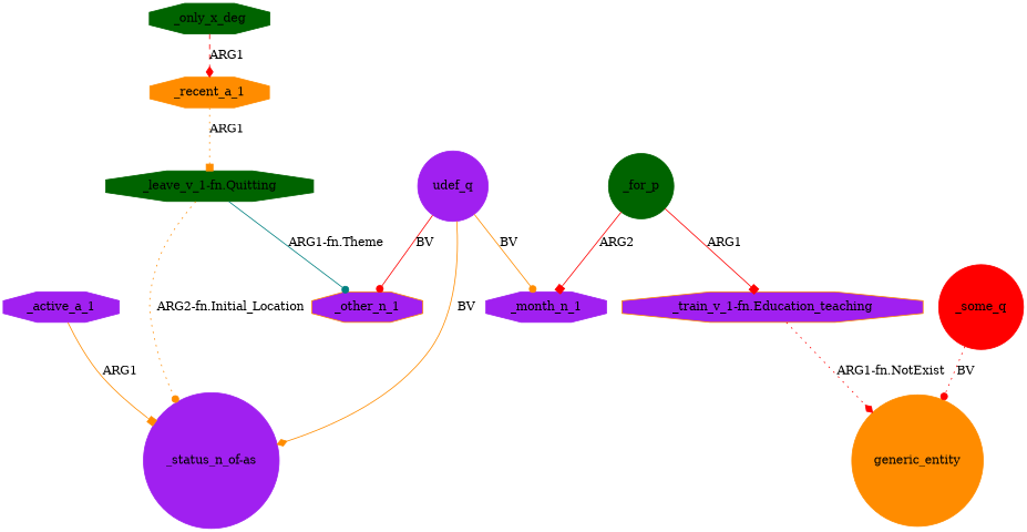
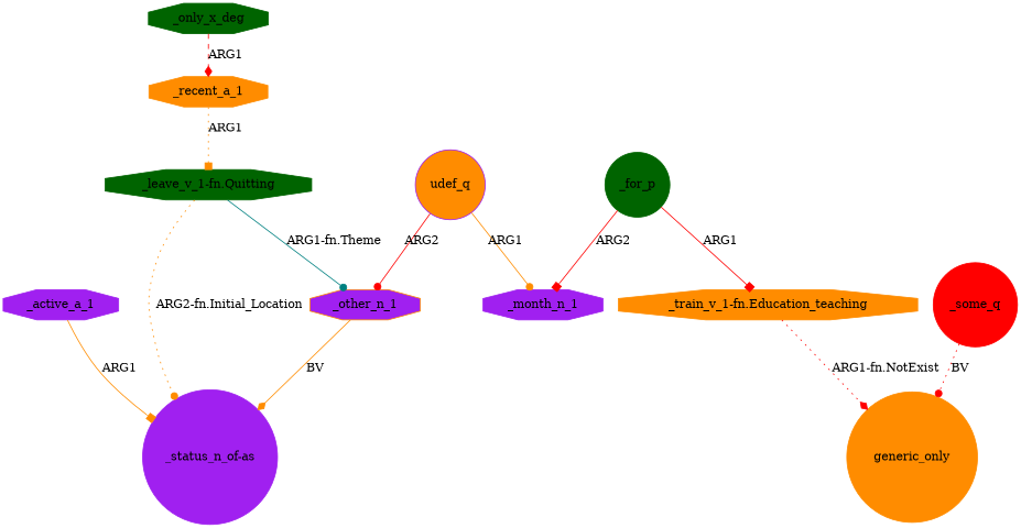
  digraph {
    node [color=purple shape=octagon style=filled]
    edge [arrowhead=dot color=red style=solid]
    _for_p [color=darkgreen shape=circle]
    _month_n_1
-   "_train_v_1-fn.Education_teaching" [color=darkorange fillcolor=purple]
-   generic_entity [color=darkorange shape=circle]
+   "_train_v_1-fn.Education_teaching" [color=darkorange]
+   generic_entity [color=darkorange shape=circle label=generic_only]
    "_leave_v_1-fn.Quitting" [color=darkgreen]
    _other_n_1 [color=darkorange fillcolor=purple]
    "_status_n_of-as" [shape=circle]
    _only_x_deg [color=darkgreen]
    _recent_a_1 [color=darkorange]
    _active_a_1
-   udef_q [shape=circle]
+   udef_q [shape=circle fillcolor=darkorange]
    _some_q [color=red shape=circle]
    _for_p -> _month_n_1 [arrowhead=box label=ARG2]
    _for_p -> "_train_v_1-fn.Education_teaching" [arrowhead=box label=ARG1]
    "_train_v_1-fn.Education_teaching" -> generic_entity [arrowhead=diamond label="ARG1-fn.NotExist" style=dotted]
    "_leave_v_1-fn.Quitting" -> _other_n_1 [color=teal label="ARG1-fn.Theme"]
    "_leave_v_1-fn.Quitting" -> "_status_n_of-as" [color=darkorange label="ARG2-fn.Initial_Location" style=dotted]
    _only_x_deg -> _recent_a_1 [arrowhead=diamond label=ARG1 style=dashed]
    _recent_a_1 -> "_leave_v_1-fn.Quitting" [arrowhead=box color=darkorange label=ARG1 style=dotted]
    _active_a_1 -> "_status_n_of-as" [arrowhead=box color=darkorange label=ARG1]
-   udef_q -> _month_n_1 [color=darkorange label=BV]
-   udef_q -> _other_n_1 [label=BV]
-   udef_q -> "_status_n_of-as" [arrowhead=diamond color=darkorange label=BV]
+   udef_q -> _month_n_1 [color=darkorange label=ARG1]
+   udef_q -> _other_n_1 [label=ARG2]
+   _other_n_1 -> "_status_n_of-as" [arrowhead=diamond color=darkorange label=BV]
    _some_q -> generic_entity [label=BV style=dotted]
  }
